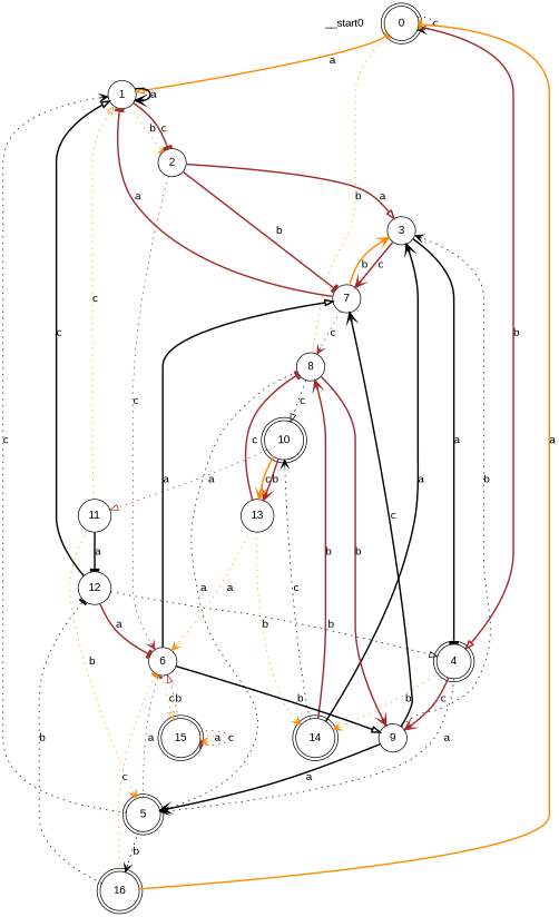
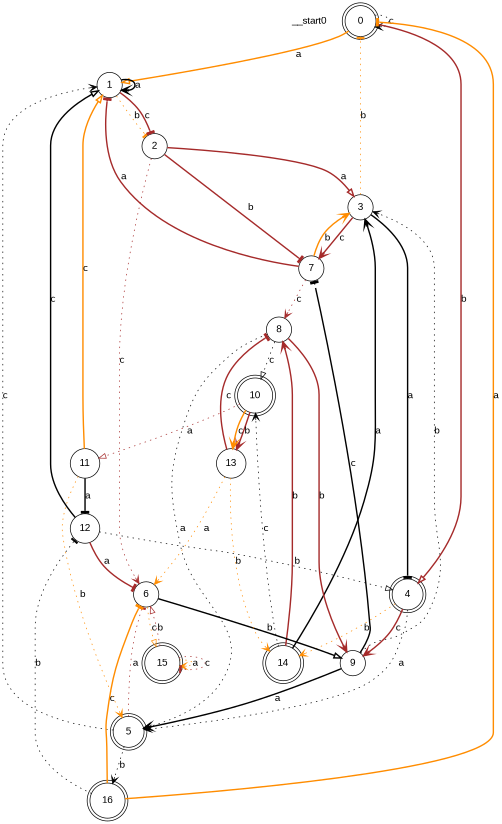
  digraph {
    fontname="Liberation Sans"
    rankdir=TB
    node [fontname="Liberation Sans" shape=circle color=black fillcolor=white style=filled]
    edge [arrowhead=vee color=black fontname="Liberation Sans" style=bold]
    __start0 [shape=none color="" fillcolor="" style=""]
    n2 [label=0 shape=doublecircle style="rounded,filled"]
    n3 [label=1]
    n4 [label=4 shape=doublecircle style="rounded,filled"]
    n5 [label=2]
    n6 [label=5 shape=doublecircle style="rounded,filled"]
    n7 [label=9]
    n8 [label=14 shape=doublecircle style="rounded,filled"]
    n9 [label=3]
    n10 [label=6]
    n11 [label=7]
    n12 [label=15 shape=doublecircle style="rounded,filled"]
    n13 [label=8]
    n14 [label=16 shape=doublecircle style="rounded,filled"]
    n15 [label=10 shape=doublecircle style="rounded,filled"]
    n16 [label=12]
    n17 [label=11]
    n18 [label=13]
    n2 -> n2 [label=c style=dotted]
    n2 -> n3 [arrowhead=onormal color=darkorange label=a]
    n2 -> n4 [arrowhead=onormal color=brown label=b]
    n3 -> n3 [label=a]
    n3 -> n5 [arrowhead=tee color=darkorange label=b style=dotted]
    n3 -> n5 [arrowhead=tee color=brown label=c]
    n4 -> n6 [label=a style=dotted]
    n4 -> n7 [color=brown label=c]
    n4 -> n8 [color=darkorange label=b style=dotted]
    n5 -> n9 [arrowhead=onormal color=brown label=a]
    n5 -> n10 [color=brown label=c style=dotted]
    n5 -> n11 [arrowhead=tee color=brown label=b]
    n6 -> n3 [label=c style=dotted]
    n6 -> n10 [arrowhead=tee color=brown label=a style=dotted]
    n6 -> n14 [label=b style=dotted]
    n7 -> n6 [label=a]
    n7 -> n9 [label=b style=dotted]
-   n7 -> n11 [label=c]
+   n7 -> n11 [arrowhead=tee label=c]
    n8 -> n9 [label=a]
    n8 -> n13 [color=brown label=b]
    n8 -> n15 [label=c style=dotted]
-   n13 -> n2 [arrowhead=tee color=darkorange label=b style=dotted]
+   n9 -> n2 [arrowhead=tee color=darkorange label=b style=dotted]
    n9 -> n4 [arrowhead=tee label=a]
    n9 -> n11 [color=brown label=c]
    n10 -> n7 [arrowhead=onormal label=b]
-   n10 -> n11 [arrowhead=onormal label=a]
    n10 -> n12 [arrowhead=onormal color=darkorange label=c style=dotted]
    n11 -> n3 [arrowhead=tee color=brown label=a]
    n11 -> n9 [color=darkorange label=b]
    n11 -> n13 [color=brown label=c style=dotted]
    n12 -> n10 [arrowhead=onormal color=brown label=b style=dotted]
    n12 -> n12 [color=darkorange label=a style=dotted]
    n12 -> n12 [arrowhead=tee color=brown label=c style=dotted]
    n13 -> n6 [label=a style=dotted]
    n13 -> n7 [color=brown label=b]
    n13 -> n15 [arrowhead=onormal label=c style=dotted]
    n14 -> n2 [arrowhead=tee color=darkorange label=a]
-   n14 -> n10 [arrowhead=tee color=darkorange label=c style=dotted]
+   n14 -> n10 [arrowhead=tee color=darkorange label=c]
    n14 -> n16 [arrowhead=tee label=b style=dotted]
    n15 -> n17 [arrowhead=onormal color=brown label=a style=dotted]
    n15 -> n18 [color=brown label=b]
    n15 -> n18 [color=darkorange label=c]
    n16 -> n3 [arrowhead=onormal label=c]
    n16 -> n4 [arrowhead=onormal label=b style=dotted]
    n16 -> n10 [arrowhead=tee color=brown label=a]
-   n17 -> n3 [arrowhead=onormal color=darkorange label=c style=dotted]
+   n17 -> n3 [arrowhead=onormal color=darkorange label=c]
    n17 -> n6 [color=darkorange label=b style=dotted]
    n17 -> n16 [arrowhead=tee label=a]
    n18 -> n8 [color=darkorange label=b style=dotted]
    n18 -> n10 [color=darkorange label=a style=dotted]
    n18 -> n13 [arrowhead=tee color=brown label=c]
  }
